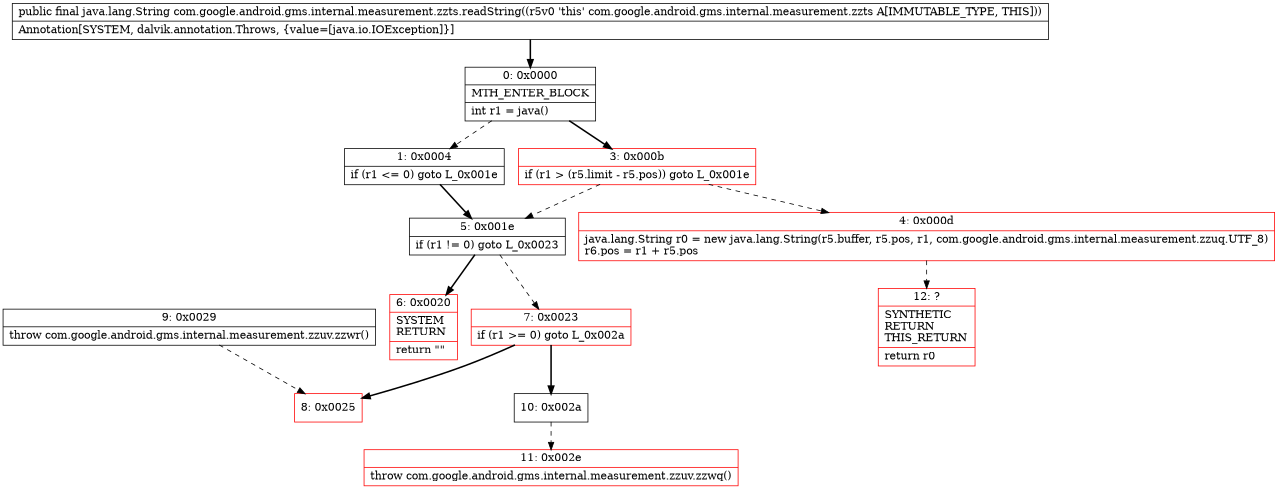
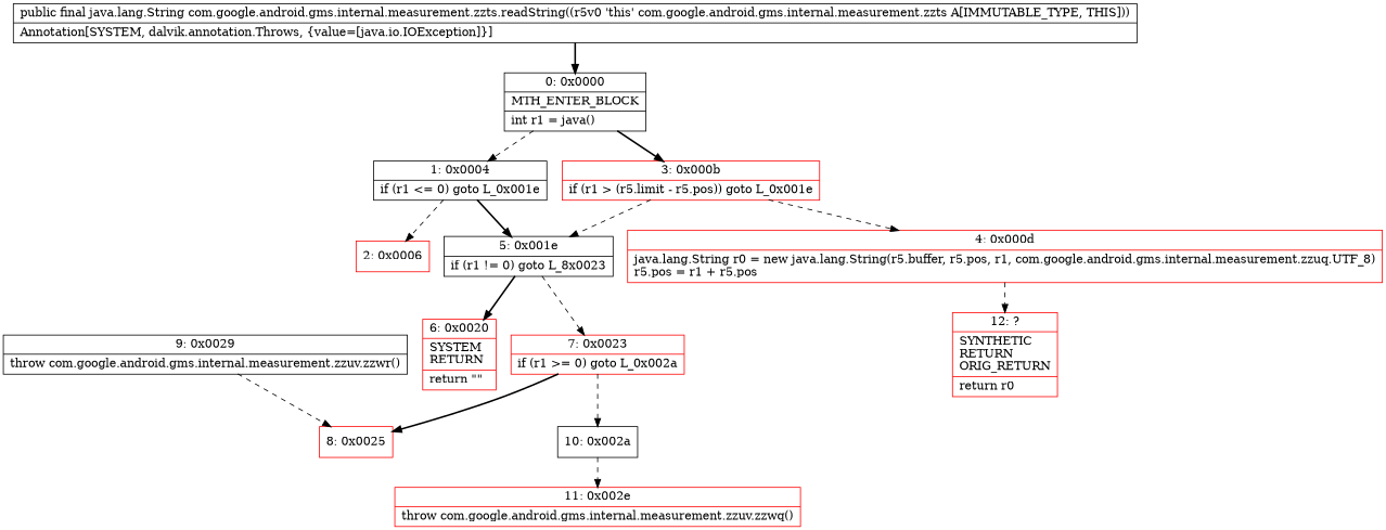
  digraph {
    node [color=red shape=record]
    edge [style=dashed]
    n1 [color=black label="{0\:\ 0x0000|MTH_ENTER_BLOCK\l|int r1 = java()\l}"]
    n2 [color=black label="{1\:\ 0x0004|if (r1 \<= 0) goto L_0x001e\l}"]
    n3 [label="{3\:\ 0x000b|if (r1 \> (r5.limit \- r5.pos)) goto L_0x001e\l}"]
-   n5 [color=black label="{5\:\ 0x001e|if (r1 != 0) goto L_0x0023\l}"]
+   n4 [label="{2\:\ 0x0006}"]
+   n5 [color=black label="{5\:\ 0x001e|if (r1 != 0) goto L_8x0023\l}"]
    n6 [label="{6\:\ 0x0020|SYSTEM\lRETURN\l|return \"\"\l}"]
    n7 [label="{7\:\ 0x0023|if (r1 \>= 0) goto L_0x002a\l}"]
-   n8 [label="{4\:\ 0x000d|java.lang.String r0 = new java.lang.String(r5.buffer, r5.pos, r1, com.google.android.gms.internal.measurement.zzuq.UTF_8)\lr6.pos = r1 + r5.pos\l}"]
-   n9 [label="{12\:\ ?|SYNTHETIC\lRETURN\lTHIS_RETURN\l|return r0\l}"]
+   n8 [label="{4\:\ 0x000d|java.lang.String r0 = new java.lang.String(r5.buffer, r5.pos, r1, com.google.android.gms.internal.measurement.zzuq.UTF_8)\lr5.pos = r1 + r5.pos\l}"]
+   n9 [label="{12\:\ ?|SYNTHETIC\lRETURN\lORIG_RETURN\l|return r0\l}"]
    n10 [label="{8\:\ 0x0025}"]
    n11 [color=black label="{10\:\ 0x002a}"]
    n12 [label="{11\:\ 0x002e|throw com.google.android.gms.internal.measurement.zzuv.zzwq()\l}"]
    n13 [color=black label="{9\:\ 0x0029|throw com.google.android.gms.internal.measurement.zzuv.zzwr()\l}"]
    n14 [color=black label="{public final java.lang.String com.google.android.gms.internal.measurement.zzts.readString((r5v0 'this' com.google.android.gms.internal.measurement.zzts A[IMMUTABLE_TYPE, THIS]))  | Annotation[SYSTEM, dalvik.annotation.Throws, \{value=[java.io.IOException]\}]\l}"]
    n1 -> n2
    n1 -> n3 [style=bold]
+   n2 -> n4
    n2 -> n5 [style=bold]
    n3 -> n5
    n3 -> n8
    n5 -> n6 [style=bold]
    n5 -> n7
    n7 -> n10 [style=bold]
-   n7 -> n11 [style=bold]
+   n7 -> n11
    n8 -> n9
    n11 -> n12
    n13 -> n10
    n14 -> n1 [style=bold]
  }
